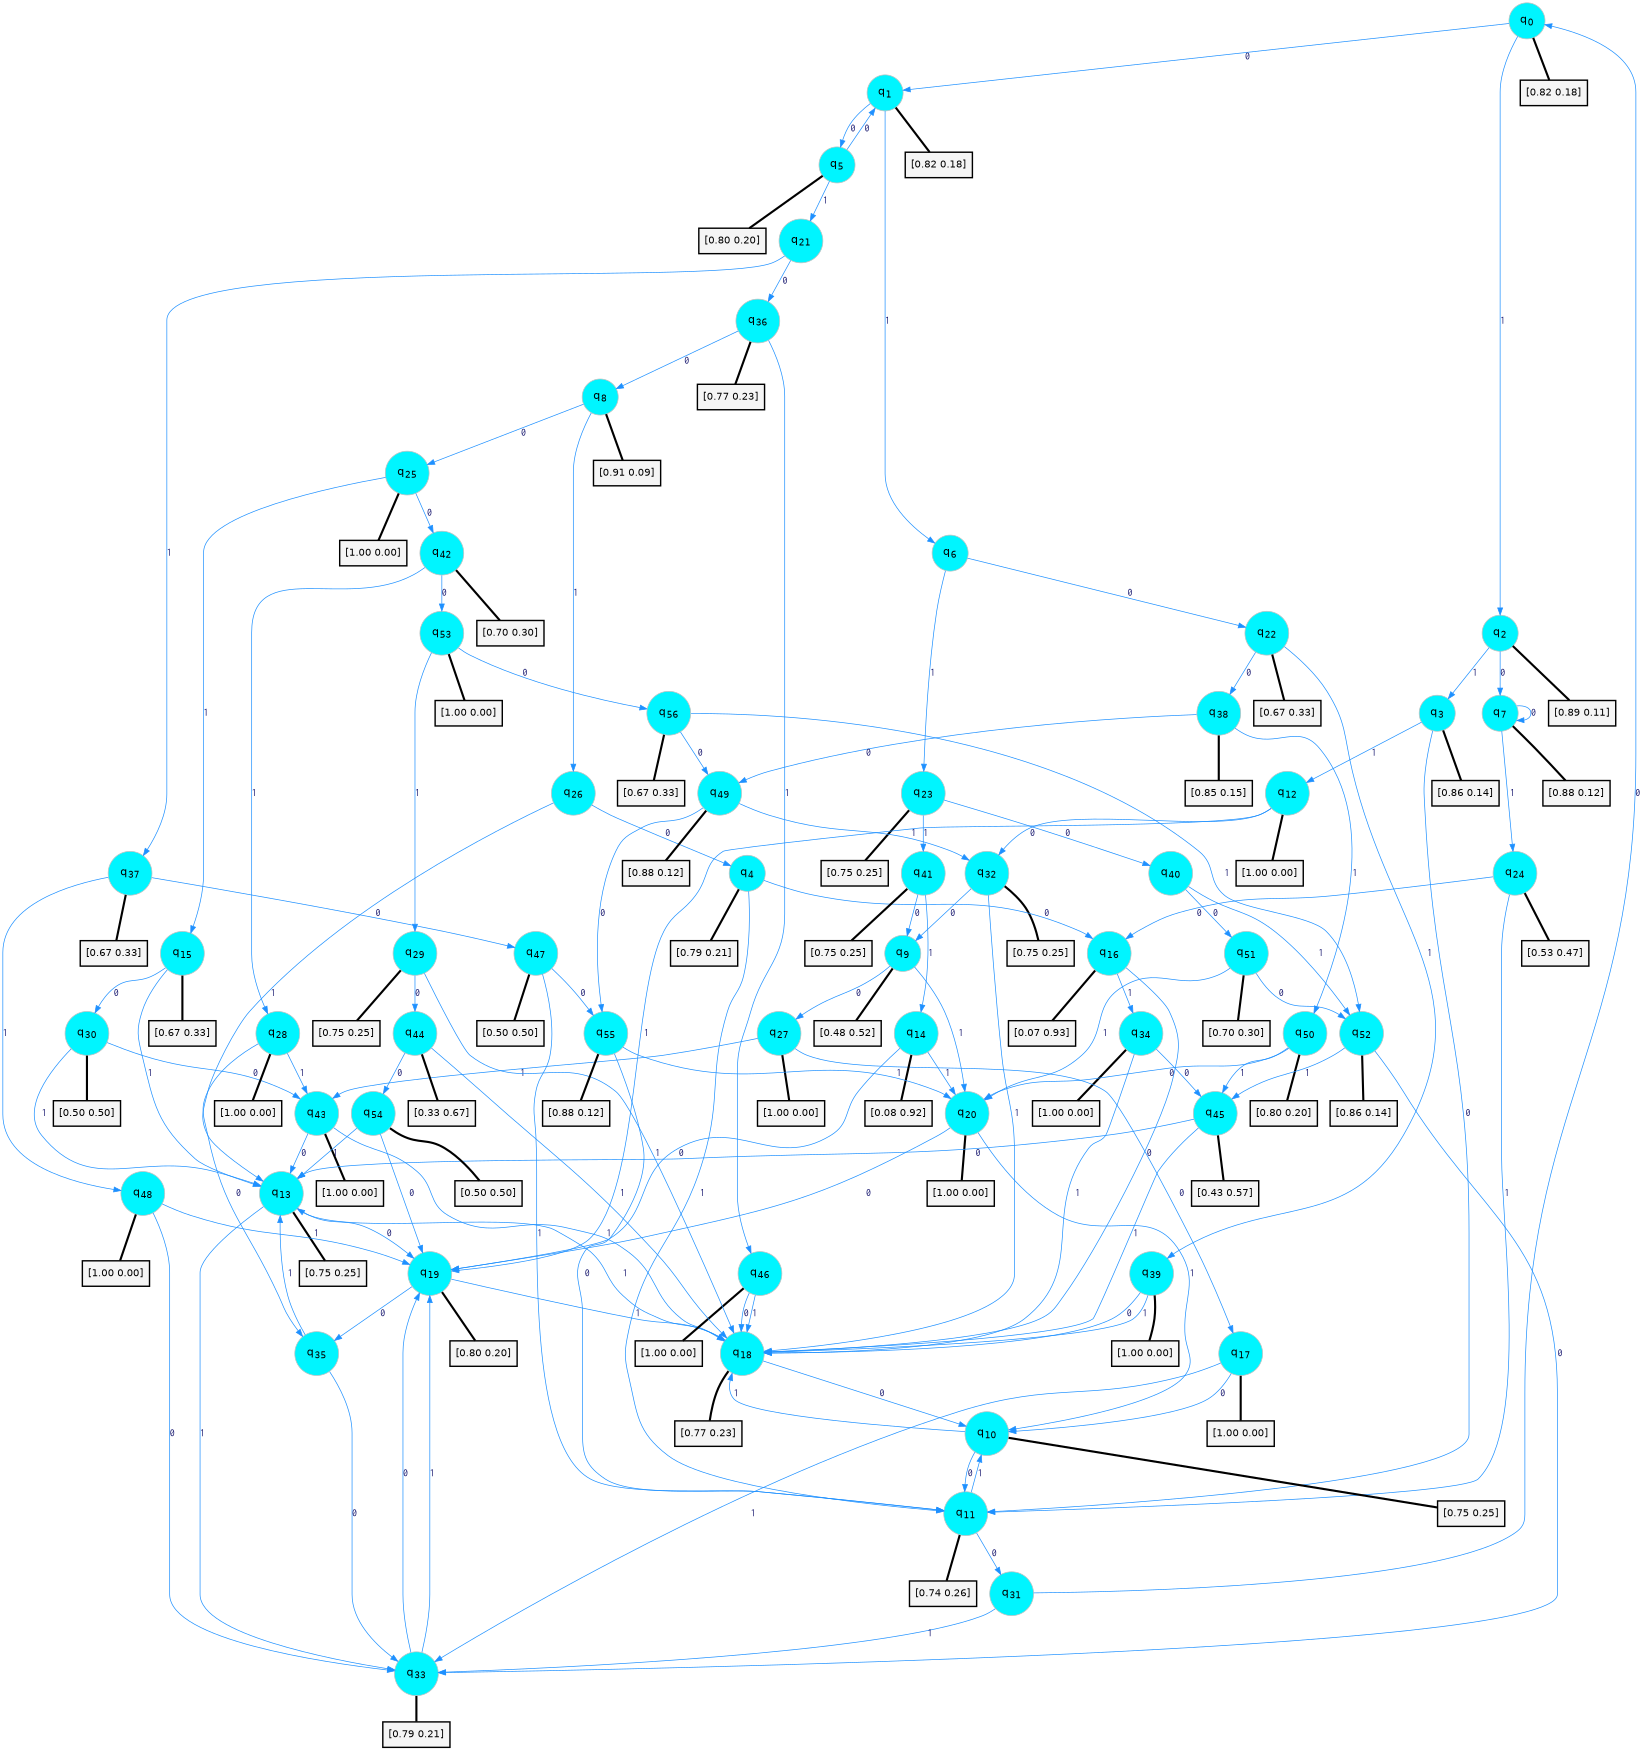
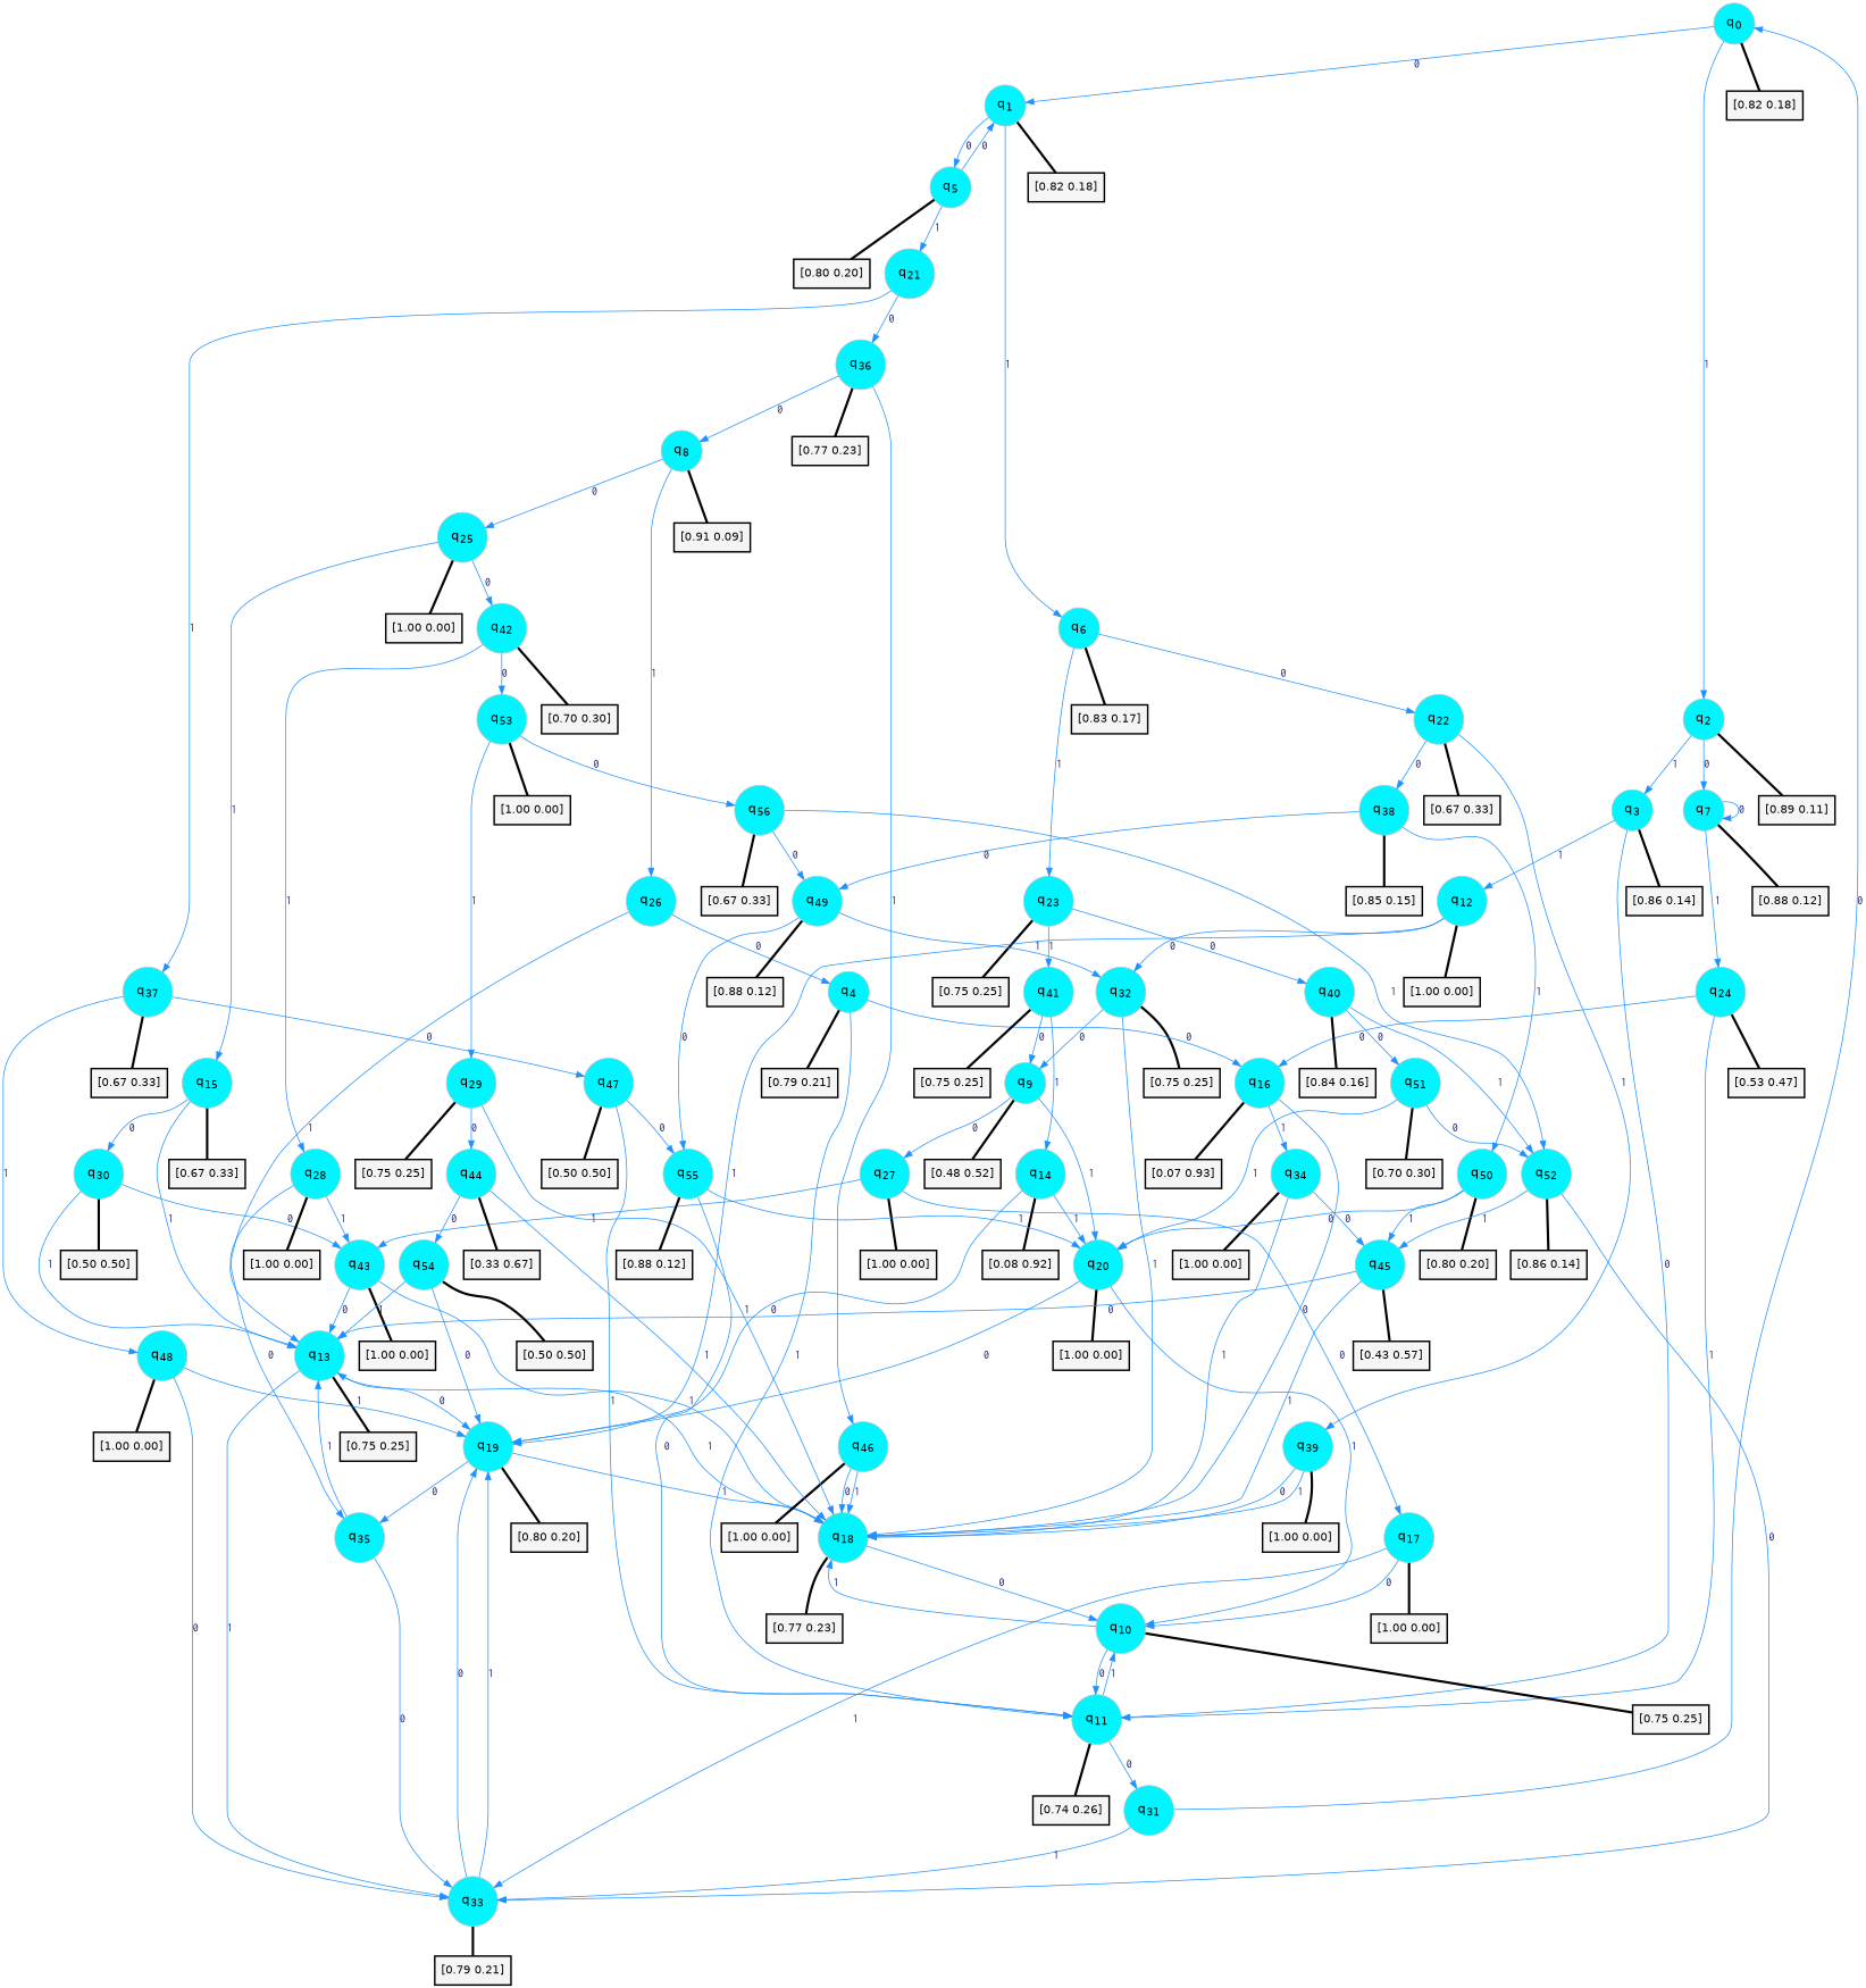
  digraph {
    rankdir=TD
    node [color=gray fillcolor=turquoise1 fontcolor=black fontname=Helvetica fontsize=16 fontweight=bold shape=circle style=filled]
    edge [arrowsize=1 color=dodgerblue1 fontcolor=midnightblue fontname=courier fontweight=bold penwidth=1 style=solid weight=20]
    n1 [label=<q<SUB>0</SUB>>]
    n2 [label=<q<SUB>1</SUB>>]
    n3 [label=<q<SUB>2</SUB>>]
    n4 [color=black fillcolor=whitesmoke fontsize=14 label="[0.82 0.18]" penwidth=2 shape=box]
    n5 [label=<q<SUB>5</SUB>>]
    n6 [label=<q<SUB>6</SUB>>]
    n7 [color=black fillcolor=whitesmoke fontsize=14 label="[0.82 0.18]" penwidth=2 shape=box]
    n8 [label=<q<SUB>3</SUB>>]
    n9 [label=<q<SUB>7</SUB>>]
    n10 [color=black fillcolor=whitesmoke fontsize=14 label="[0.89 0.11]" penwidth=2 shape=box]
    n11 [label=<q<SUB>21</SUB>>]
    n12 [color=black fillcolor=whitesmoke fontsize=14 label="[0.80 0.20]" penwidth=2 shape=box]
    n13 [label=<q<SUB>22</SUB>>]
    n14 [label=<q<SUB>23</SUB>>]
+   n15 [color=black fillcolor=whitesmoke fontsize=14 label="[0.83 0.17]" penwidth=2 shape=box]
    n16 [label=<q<SUB>11</SUB>>]
    n17 [label=<q<SUB>12</SUB>>]
    n18 [color=black fillcolor=whitesmoke fontsize=14 label="[0.86 0.14]" penwidth=2 shape=box]
    n19 [label=<q<SUB>24</SUB>>]
    n20 [color=black fillcolor=whitesmoke fontsize=14 label="[0.88 0.12]" penwidth=2 shape=box]
    n21 [label=<q<SUB>10</SUB>>]
    n22 [label=<q<SUB>31</SUB>>]
    n23 [color=black fillcolor=whitesmoke fontsize=14 label="[0.74 0.26]" penwidth=2 shape=box]
    n24 [label=<q<SUB>19</SUB>>]
    n25 [label=<q<SUB>32</SUB>>]
    n26 [color=black fillcolor=whitesmoke fontsize=14 label="[1.00 0.00]" penwidth=2 shape=box]
    n27 [label=<q<SUB>4</SUB>>]
    n28 [label=<q<SUB>16</SUB>>]
    n29 [color=black fillcolor=whitesmoke fontsize=14 label="[0.79 0.21]" penwidth=2 shape=box]
    n30 [label=<q<SUB>18</SUB>>]
    n31 [label=<q<SUB>34</SUB>>]
    n32 [color=black fillcolor=whitesmoke fontsize=14 label="[0.07 0.93]" penwidth=2 shape=box]
    n33 [label=<q<SUB>36</SUB>>]
    n34 [label=<q<SUB>37</SUB>>]
    n35 [label=<q<SUB>38</SUB>>]
    n36 [label=<q<SUB>39</SUB>>]
    n37 [color=black fillcolor=whitesmoke fontsize=14 label="[0.67 0.33]" penwidth=2 shape=box]
    n38 [label=<q<SUB>40</SUB>>]
    n39 [label=<q<SUB>41</SUB>>]
    n40 [color=black fillcolor=whitesmoke fontsize=14 label="[0.75 0.25]" penwidth=2 shape=box]
    n41 [color=black fillcolor=whitesmoke fontsize=14 label="[0.53 0.47]" penwidth=2 shape=box]
    n42 [label=<q<SUB>8</SUB>>]
    n43 [label=<q<SUB>25</SUB>>]
    n44 [label=<q<SUB>26</SUB>>]
    n45 [color=black fillcolor=whitesmoke fontsize=14 label="[0.91 0.09]" penwidth=2 shape=box]
    n46 [label=<q<SUB>15</SUB>>]
    n47 [label=<q<SUB>42</SUB>>]
    n48 [color=black fillcolor=whitesmoke fontsize=14 label="[1.00 0.00]" penwidth=2 shape=box]
    n49 [label=<q<SUB>13</SUB>>]
    n50 [label=<q<SUB>9</SUB>>]
    n51 [label=<q<SUB>20</SUB>>]
    n52 [label=<q<SUB>27</SUB>>]
    n53 [color=black fillcolor=whitesmoke fontsize=14 label="[0.48 0.52]" penwidth=2 shape=box]
    n54 [color=black fillcolor=whitesmoke fontsize=14 label="[1.00 0.00]" penwidth=2 shape=box]
    n55 [label=<q<SUB>17</SUB>>]
    n56 [label=<q<SUB>43</SUB>>]
    n57 [color=black fillcolor=whitesmoke fontsize=14 label="[1.00 0.00]" penwidth=2 shape=box]
    n58 [color=black fillcolor=whitesmoke fontsize=14 label="[0.75 0.25]" penwidth=2 shape=box]
    n59 [color=black fillcolor=whitesmoke fontsize=14 label="[0.77 0.23]" penwidth=2 shape=box]
    n60 [label=<q<SUB>33</SUB>>]
    n61 [label=<q<SUB>35</SUB>>]
    n62 [color=black fillcolor=whitesmoke fontsize=14 label="[0.80 0.20]" penwidth=2 shape=box]
    n63 [color=black fillcolor=whitesmoke fontsize=14 label="[0.75 0.25]" penwidth=2 shape=box]
    n64 [color=black fillcolor=whitesmoke fontsize=14 label="[0.75 0.25]" penwidth=2 shape=box]
    n65 [color=black fillcolor=whitesmoke fontsize=14 label="[0.79 0.21]" penwidth=2 shape=box]
    n66 [label=<q<SUB>14</SUB>>]
    n67 [color=black fillcolor=whitesmoke fontsize=14 label="[0.08 0.92]" penwidth=2 shape=box]
    n68 [label=<q<SUB>30</SUB>>]
    n69 [color=black fillcolor=whitesmoke fontsize=14 label="[0.67 0.33]" penwidth=2 shape=box]
    n70 [color=black fillcolor=whitesmoke fontsize=14 label="[0.50 0.50]" penwidth=2 shape=box]
    n71 [label=<q<SUB>45</SUB>>]
    n72 [color=black fillcolor=whitesmoke fontsize=14 label="[1.00 0.00]" penwidth=2 shape=box]
    n73 [color=black fillcolor=whitesmoke fontsize=14 label="[1.00 0.00]" penwidth=2 shape=box]
    n74 [label=<q<SUB>46</SUB>>]
    n75 [color=black fillcolor=whitesmoke fontsize=14 label="[0.77 0.23]" penwidth=2 shape=box]
    n76 [label=<q<SUB>47</SUB>>]
    n77 [label=<q<SUB>48</SUB>>]
    n78 [color=black fillcolor=whitesmoke fontsize=14 label="[0.67 0.33]" penwidth=2 shape=box]
    n79 [label=<q<SUB>49</SUB>>]
    n80 [label=<q<SUB>50</SUB>>]
    n81 [color=black fillcolor=whitesmoke fontsize=14 label="[0.85 0.15]" penwidth=2 shape=box]
    n82 [color=black fillcolor=whitesmoke fontsize=14 label="[1.00 0.00]" penwidth=2 shape=box]
    n83 [label=<q<SUB>51</SUB>>]
    n84 [label=<q<SUB>52</SUB>>]
+   n85 [color=black fillcolor=whitesmoke fontsize=14 label="[0.84 0.16]" penwidth=2 shape=box]
    n86 [color=black fillcolor=whitesmoke fontsize=14 label="[0.75 0.25]" penwidth=2 shape=box]
    n87 [label=<q<SUB>28</SUB>>]
    n88 [label=<q<SUB>53</SUB>>]
    n89 [color=black fillcolor=whitesmoke fontsize=14 label="[0.70 0.30]" penwidth=2 shape=box]
    n90 [color=black fillcolor=whitesmoke fontsize=14 label="[1.00 0.00]" penwidth=2 shape=box]
    n91 [color=black fillcolor=whitesmoke fontsize=14 label="[1.00 0.00]" penwidth=2 shape=box]
    n92 [label=<q<SUB>29</SUB>>]
    n93 [label=<q<SUB>44</SUB>>]
    n94 [color=black fillcolor=whitesmoke fontsize=14 label="[0.75 0.25]" penwidth=2 shape=box]
    n95 [label=<q<SUB>54</SUB>>]
    n96 [color=black fillcolor=whitesmoke fontsize=14 label="[0.33 0.67]" penwidth=2 shape=box]
    n97 [color=black fillcolor=whitesmoke fontsize=14 label="[0.43 0.57]" penwidth=2 shape=box]
    n98 [color=black fillcolor=whitesmoke fontsize=14 label="[1.00 0.00]" penwidth=2 shape=box]
    n99 [label=<q<SUB>55</SUB>>]
    n100 [color=black fillcolor=whitesmoke fontsize=14 label="[0.50 0.50]" penwidth=2 shape=box]
    n101 [color=black fillcolor=whitesmoke fontsize=14 label="[1.00 0.00]" penwidth=2 shape=box]
    n102 [color=black fillcolor=whitesmoke fontsize=14 label="[0.88 0.12]" penwidth=2 shape=box]
    n103 [color=black fillcolor=whitesmoke fontsize=14 label="[0.80 0.20]" penwidth=2 shape=box]
    n104 [color=black fillcolor=whitesmoke fontsize=14 label="[0.70 0.30]" penwidth=2 shape=box]
    n105 [color=black fillcolor=whitesmoke fontsize=14 label="[0.86 0.14]" penwidth=2 shape=box]
    n106 [label=<q<SUB>56</SUB>>]
    n107 [color=black fillcolor=whitesmoke fontsize=14 label="[1.00 0.00]" penwidth=2 shape=box]
    n108 [color=black fillcolor=whitesmoke fontsize=14 label="[0.50 0.50]" penwidth=2 shape=box]
    n109 [color=black fillcolor=whitesmoke fontsize=14 label="[0.88 0.12]" penwidth=2 shape=box]
    n110 [color=black fillcolor=whitesmoke fontsize=14 label="[0.67 0.33]" penwidth=2 shape=box]
    n1 -> n2 [label=0]
    n1 -> n3 [label=1]
    n1 -> n4 [arrowhead=none color=black penwidth=3]
    n2 -> n5 [label=0]
    n2 -> n6 [label=1]
    n2 -> n7 [arrowhead=none color=black penwidth=3]
    n3 -> n8 [label=1]
    n3 -> n9 [label=0]
    n3 -> n10 [arrowhead=none color=black penwidth=3]
    n5 -> n2 [label=0]
    n5 -> n11 [label=1]
    n5 -> n12 [arrowhead=none color=black penwidth=3]
    n6 -> n13 [label=0]
    n6 -> n14 [label=1]
+   n6 -> n15 [arrowhead=none color=black penwidth=3]
    n8 -> n16 [label=0]
    n8 -> n17 [label=1]
    n8 -> n18 [arrowhead=none color=black penwidth=3]
    n9 -> n9 [label=0]
    n9 -> n19 [label=1]
    n9 -> n20 [arrowhead=none color=black penwidth=3]
    n11 -> n33 [label=0]
    n11 -> n34 [label=1]
    n13 -> n35 [label=0]
    n13 -> n36 [label=1]
    n13 -> n37 [arrowhead=none color=black penwidth=3]
    n14 -> n38 [label=0]
    n14 -> n39 [label=1]
    n14 -> n40 [arrowhead=none color=black penwidth=3]
    n16 -> n21 [label=1]
    n16 -> n22 [label=0]
    n16 -> n23 [arrowhead=none color=black penwidth=3]
    n17 -> n24 [label=1]
    n17 -> n25 [label=0]
    n17 -> n26 [arrowhead=none color=black penwidth=3]
    n19 -> n16 [label=1]
    n19 -> n28 [label=0]
    n19 -> n41 [arrowhead=none color=black penwidth=3]
    n21 -> n16 [label=0]
    n21 -> n30 [label=1]
    n21 -> n58 [arrowhead=none color=black penwidth=3]
    n22 -> n1 [label=0]
    n22 -> n60 [label=1]
    n24 -> n30 [label=1]
    n24 -> n61 [label=0]
    n24 -> n62 [arrowhead=none color=black penwidth=3]
    n25 -> n30 [label=1]
    n25 -> n50 [label=0]
    n25 -> n63 [arrowhead=none color=black penwidth=3]
    n27 -> n16 [label=1]
    n27 -> n28 [label=0]
    n27 -> n29 [arrowhead=none color=black penwidth=3]
    n28 -> n30 [label=0]
    n28 -> n31 [label=1]
    n28 -> n32 [arrowhead=none color=black penwidth=3]
    n30 -> n21 [label=0]
    n30 -> n49 [label=1]
    n30 -> n59 [arrowhead=none color=black penwidth=3]
    n31 -> n30 [label=1]
    n31 -> n71 [label=0]
    n31 -> n72 [arrowhead=none color=black penwidth=3]
    n33 -> n42 [label=0]
    n33 -> n74 [label=1]
    n33 -> n75 [arrowhead=none color=black penwidth=3]
    n34 -> n76 [label=0]
    n34 -> n77 [label=1]
    n34 -> n78 [arrowhead=none color=black penwidth=3]
    n35 -> n79 [label=0]
    n35 -> n80 [label=1]
    n35 -> n81 [arrowhead=none color=black penwidth=3]
    n36 -> n30 [label=0]
    n36 -> n30 [label=1]
    n36 -> n82 [arrowhead=none color=black penwidth=3]
    n38 -> n83 [label=0]
    n38 -> n84 [label=1]
+   n38 -> n85 [arrowhead=none color=black penwidth=3]
    n39 -> n50 [label=0]
    n39 -> n66 [label=1]
    n39 -> n86 [arrowhead=none color=black penwidth=3]
    n42 -> n43 [label=0]
    n42 -> n44 [label=1]
    n42 -> n45 [arrowhead=none color=black penwidth=3]
    n43 -> n46 [label=1]
    n43 -> n47 [label=0]
    n43 -> n48 [arrowhead=none color=black penwidth=3]
    n44 -> n27 [label=0]
    n44 -> n49 [label=1]
    n46 -> n49 [label=1]
    n46 -> n68 [label=0]
    n46 -> n69 [arrowhead=none color=black penwidth=3]
    n47 -> n87 [label=1]
    n47 -> n88 [label=0]
    n47 -> n89 [arrowhead=none color=black penwidth=3]
    n49 -> n24 [label=0]
    n49 -> n60 [label=1]
    n49 -> n64 [arrowhead=none color=black penwidth=3]
    n50 -> n51 [label=1]
    n50 -> n52 [label=0]
    n50 -> n53 [arrowhead=none color=black penwidth=3]
    n51 -> n21 [label=1]
    n51 -> n24 [label=0]
    n51 -> n54 [arrowhead=none color=black penwidth=3]
    n52 -> n55 [label=0]
    n52 -> n56 [label=1]
    n52 -> n57 [arrowhead=none color=black penwidth=3]
    n55 -> n21 [label=0]
    n55 -> n60 [label=1]
    n55 -> n73 [arrowhead=none color=black penwidth=3]
    n56 -> n30 [label=1]
    n56 -> n49 [label=0]
    n56 -> n90 [arrowhead=none color=black penwidth=3]
    n60 -> n24 [label=0]
    n60 -> n24 [label=1]
    n60 -> n65 [arrowhead=none color=black penwidth=3]
    n61 -> n49 [label=1]
    n61 -> n60 [label=0]
    n66 -> n24 [label=0]
    n66 -> n51 [label=1]
    n66 -> n67 [arrowhead=none color=black penwidth=3]
    n68 -> n49 [label=1]
    n68 -> n56 [label=0]
    n68 -> n70 [arrowhead=none color=black penwidth=3]
    n71 -> n30 [label=1]
    n71 -> n49 [label=0]
    n71 -> n97 [arrowhead=none color=black penwidth=3]
    n74 -> n30 [label=0]
    n74 -> n30 [label=1]
    n74 -> n98 [arrowhead=none color=black penwidth=3]
    n76 -> n16 [label=1]
    n76 -> n99 [label=0]
    n76 -> n100 [arrowhead=none color=black penwidth=3]
    n77 -> n24 [label=1]
    n77 -> n60 [label=0]
    n77 -> n101 [arrowhead=none color=black penwidth=3]
    n79 -> n25 [label=1]
    n79 -> n99 [label=0]
    n79 -> n102 [arrowhead=none color=black penwidth=3]
    n80 -> n51 [label=0]
    n80 -> n71 [label=1]
    n80 -> n103 [arrowhead=none color=black penwidth=3]
    n83 -> n51 [label=1]
    n83 -> n84 [label=0]
    n83 -> n104 [arrowhead=none color=black penwidth=3]
    n84 -> n60 [label=0]
    n84 -> n71 [label=1]
    n84 -> n105 [arrowhead=none color=black penwidth=3]
    n87 -> n56 [label=1]
    n87 -> n61 [label=0]
    n87 -> n91 [arrowhead=none color=black penwidth=3]
    n88 -> n92 [label=1]
    n88 -> n106 [label=0]
    n88 -> n107 [arrowhead=none color=black penwidth=3]
    n92 -> n30 [label=1]
    n92 -> n93 [label=0]
    n92 -> n94 [arrowhead=none color=black penwidth=3]
    n93 -> n30 [label=1]
    n93 -> n95 [label=0]
    n93 -> n96 [arrowhead=none color=black penwidth=3]
    n95 -> n24 [label=0]
    n95 -> n49 [label=1]
    n95 -> n108 [arrowhead=none color=black penwidth=3]
    n99 -> n16 [label=0]
    n99 -> n51 [label=1]
    n99 -> n109 [arrowhead=none color=black penwidth=3]
    n106 -> n79 [label=0]
    n106 -> n84 [label=1]
    n106 -> n110 [arrowhead=none color=black penwidth=3]
  }
